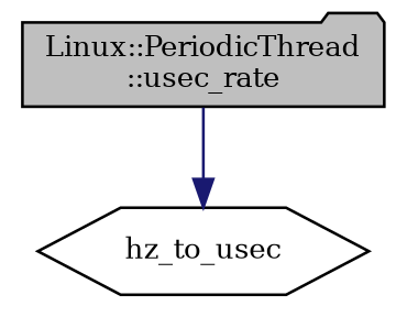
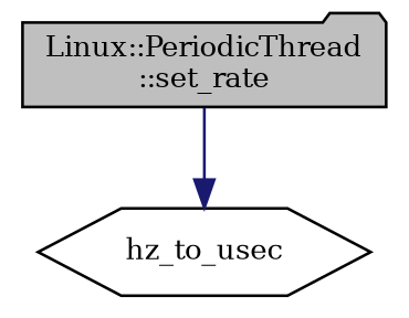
  digraph {
    rankdir=TB
    fontname="DejaVu Serif"
    node [color=black fontname="DejaVu Serif" fontsize=10 style=filled]
-   n1 [fillcolor=grey75 fontcolor=black height=0.2 label="Linux::PeriodicThread\l::usec_rate" shape=folder width=0.4]
+   n1 [fillcolor=grey75 fontcolor=black height=0.2 label="Linux::PeriodicThread\l::set_rate" shape=folder width=0.4]
    n2 [fillcolor=white height=0.2 label=hz_to_usec shape=hexagon width=0.4]
    n1 -> n2 [color=midnightblue fontname="DejaVu Serif" fontsize=10 labelfontname=Helvetica labelfontsize=10 style=solid]
  }
